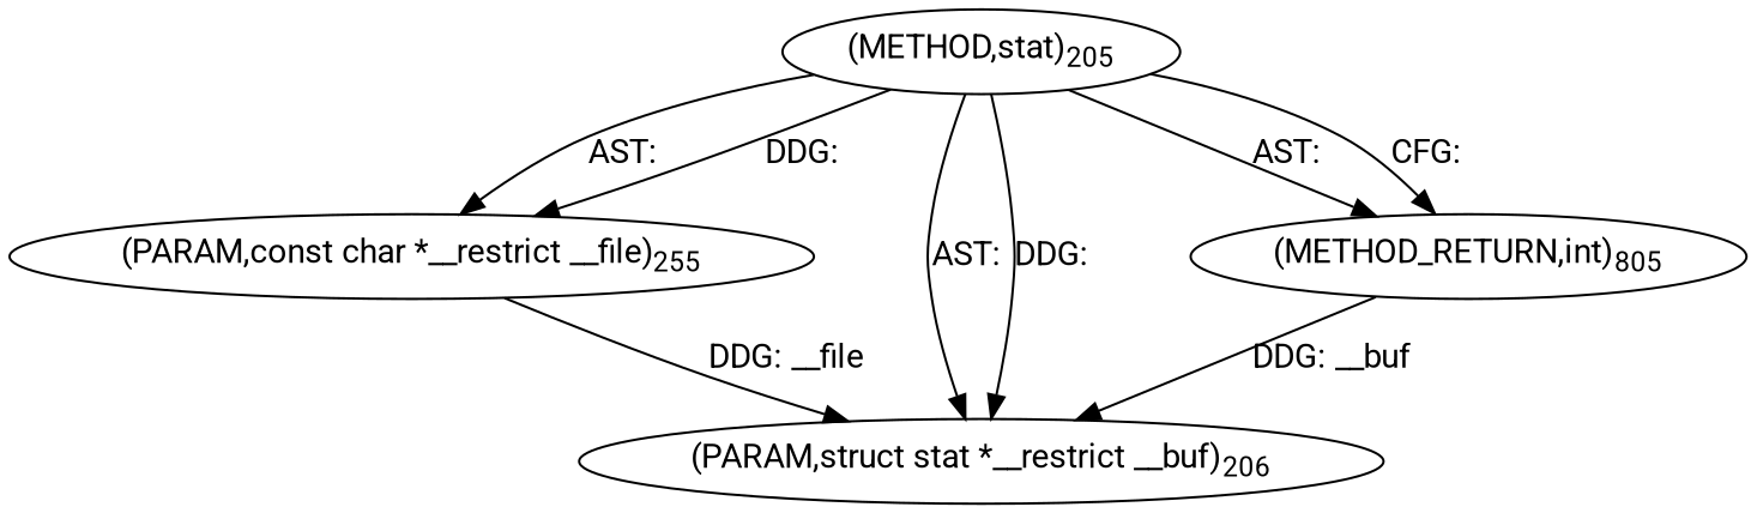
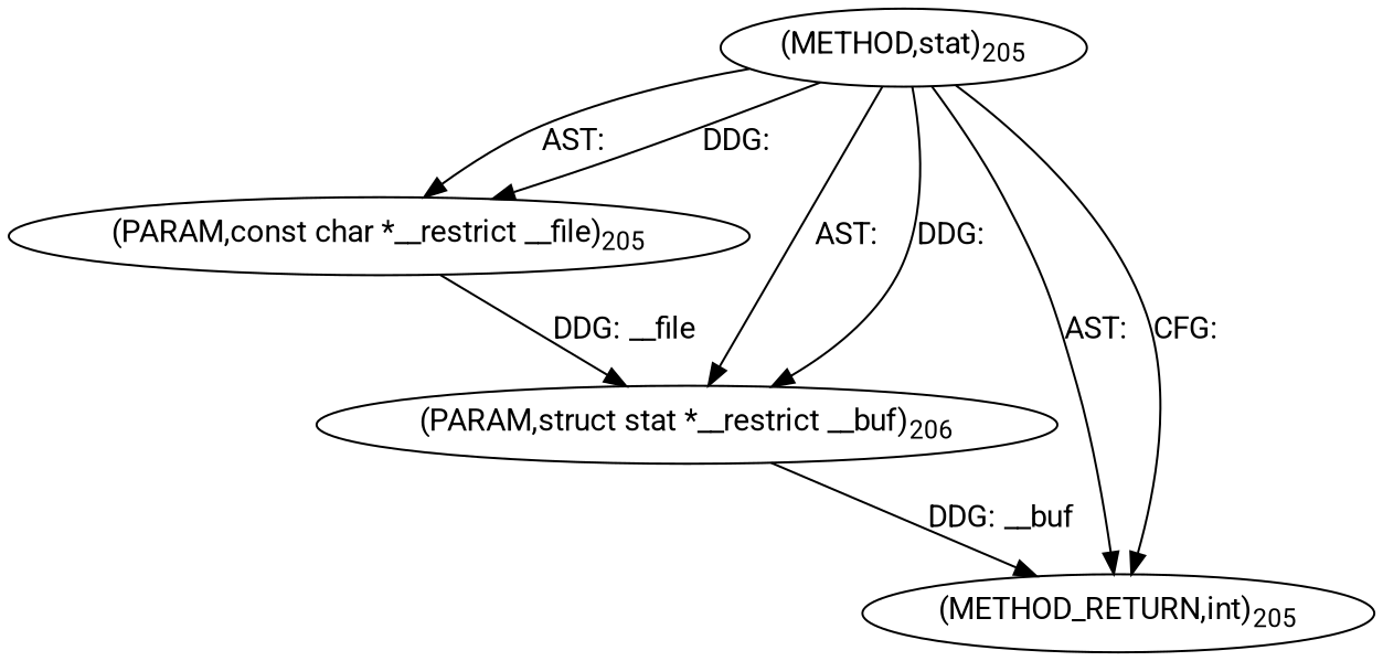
  digraph {
    fontname=Roboto
    node [fontname=Roboto]
    edge [fontname=Roboto]
    n1 [label=<(METHOD,stat)<SUB>205</SUB>>]
-   n2 [label=<(PARAM,const char *__restrict __file)<SUB>255</SUB>>]
+   n2 [label=<(PARAM,const char *__restrict __file)<SUB>205</SUB>>]
    n3 [label=<(PARAM,struct stat *__restrict __buf)<SUB>206</SUB>>]
-   n4 [label=<(METHOD_RETURN,int)<SUB>805</SUB>>]
+   n4 [label=<(METHOD_RETURN,int)<SUB>205</SUB>>]
    n1 -> n2 [label="AST: "]
    n1 -> n2 [label="DDG: "]
    n1 -> n3 [label="AST: "]
    n1 -> n3 [label="DDG: "]
    n1 -> n4 [label="AST: "]
    n1 -> n4 [label="CFG: "]
    n2 -> n3 [label="DDG: __file"]
-   n4 -> n3 [label="DDG: __buf"]
+   n3 -> n4 [label="DDG: __buf"]
  }
